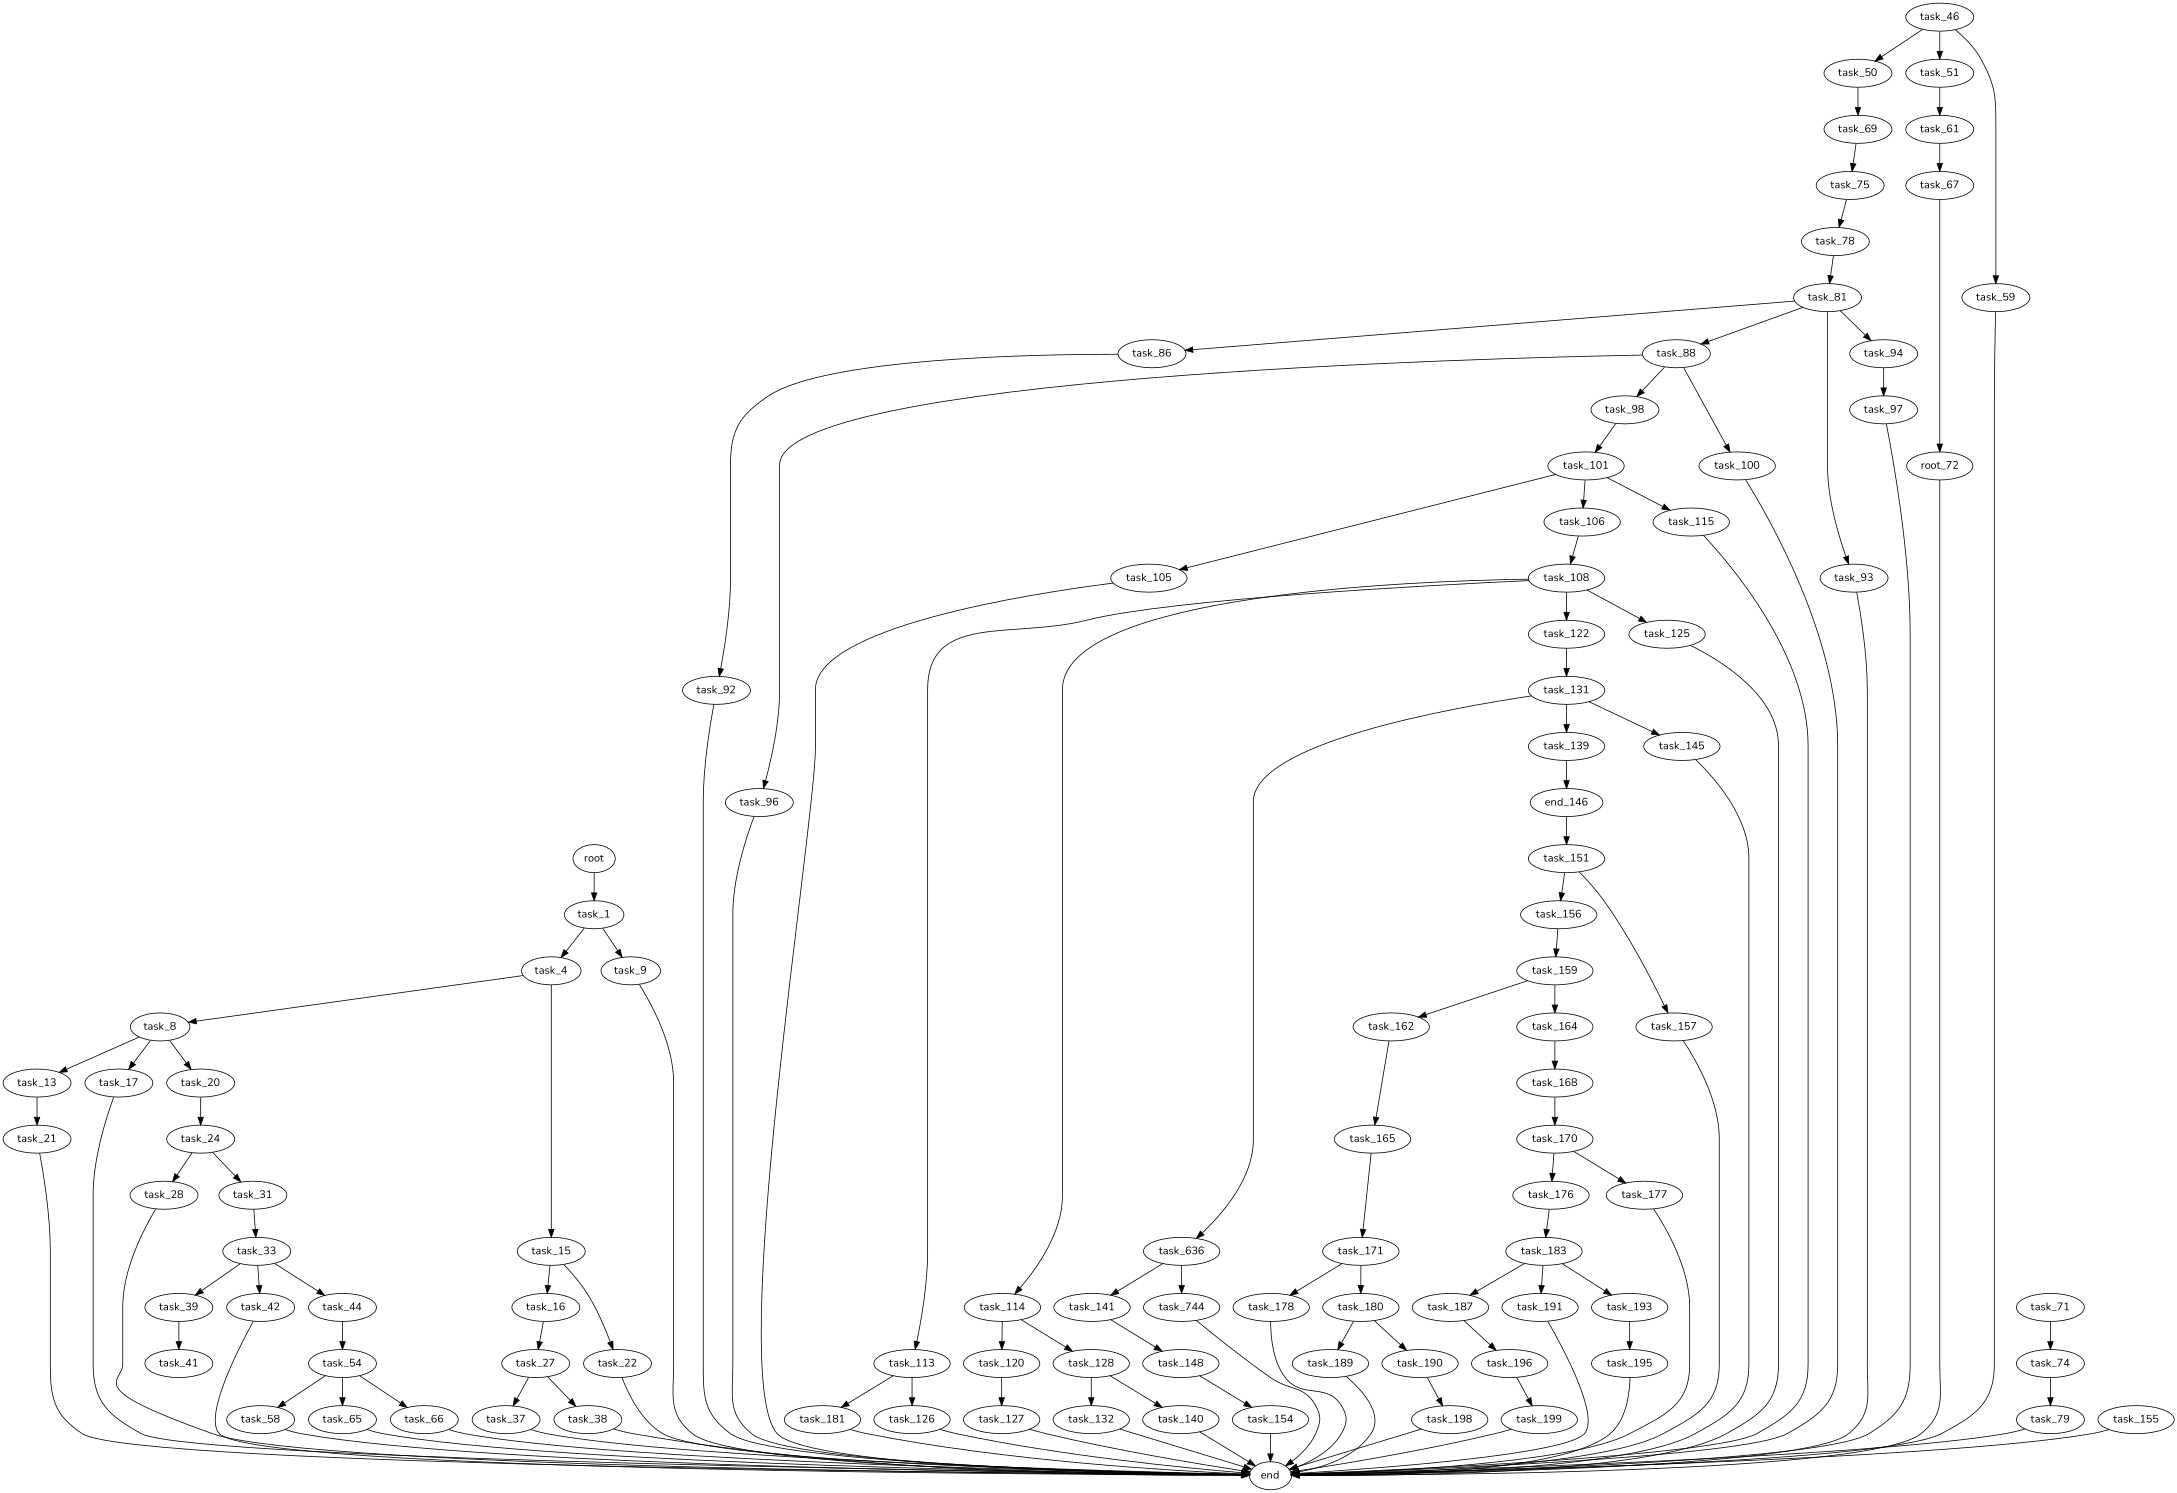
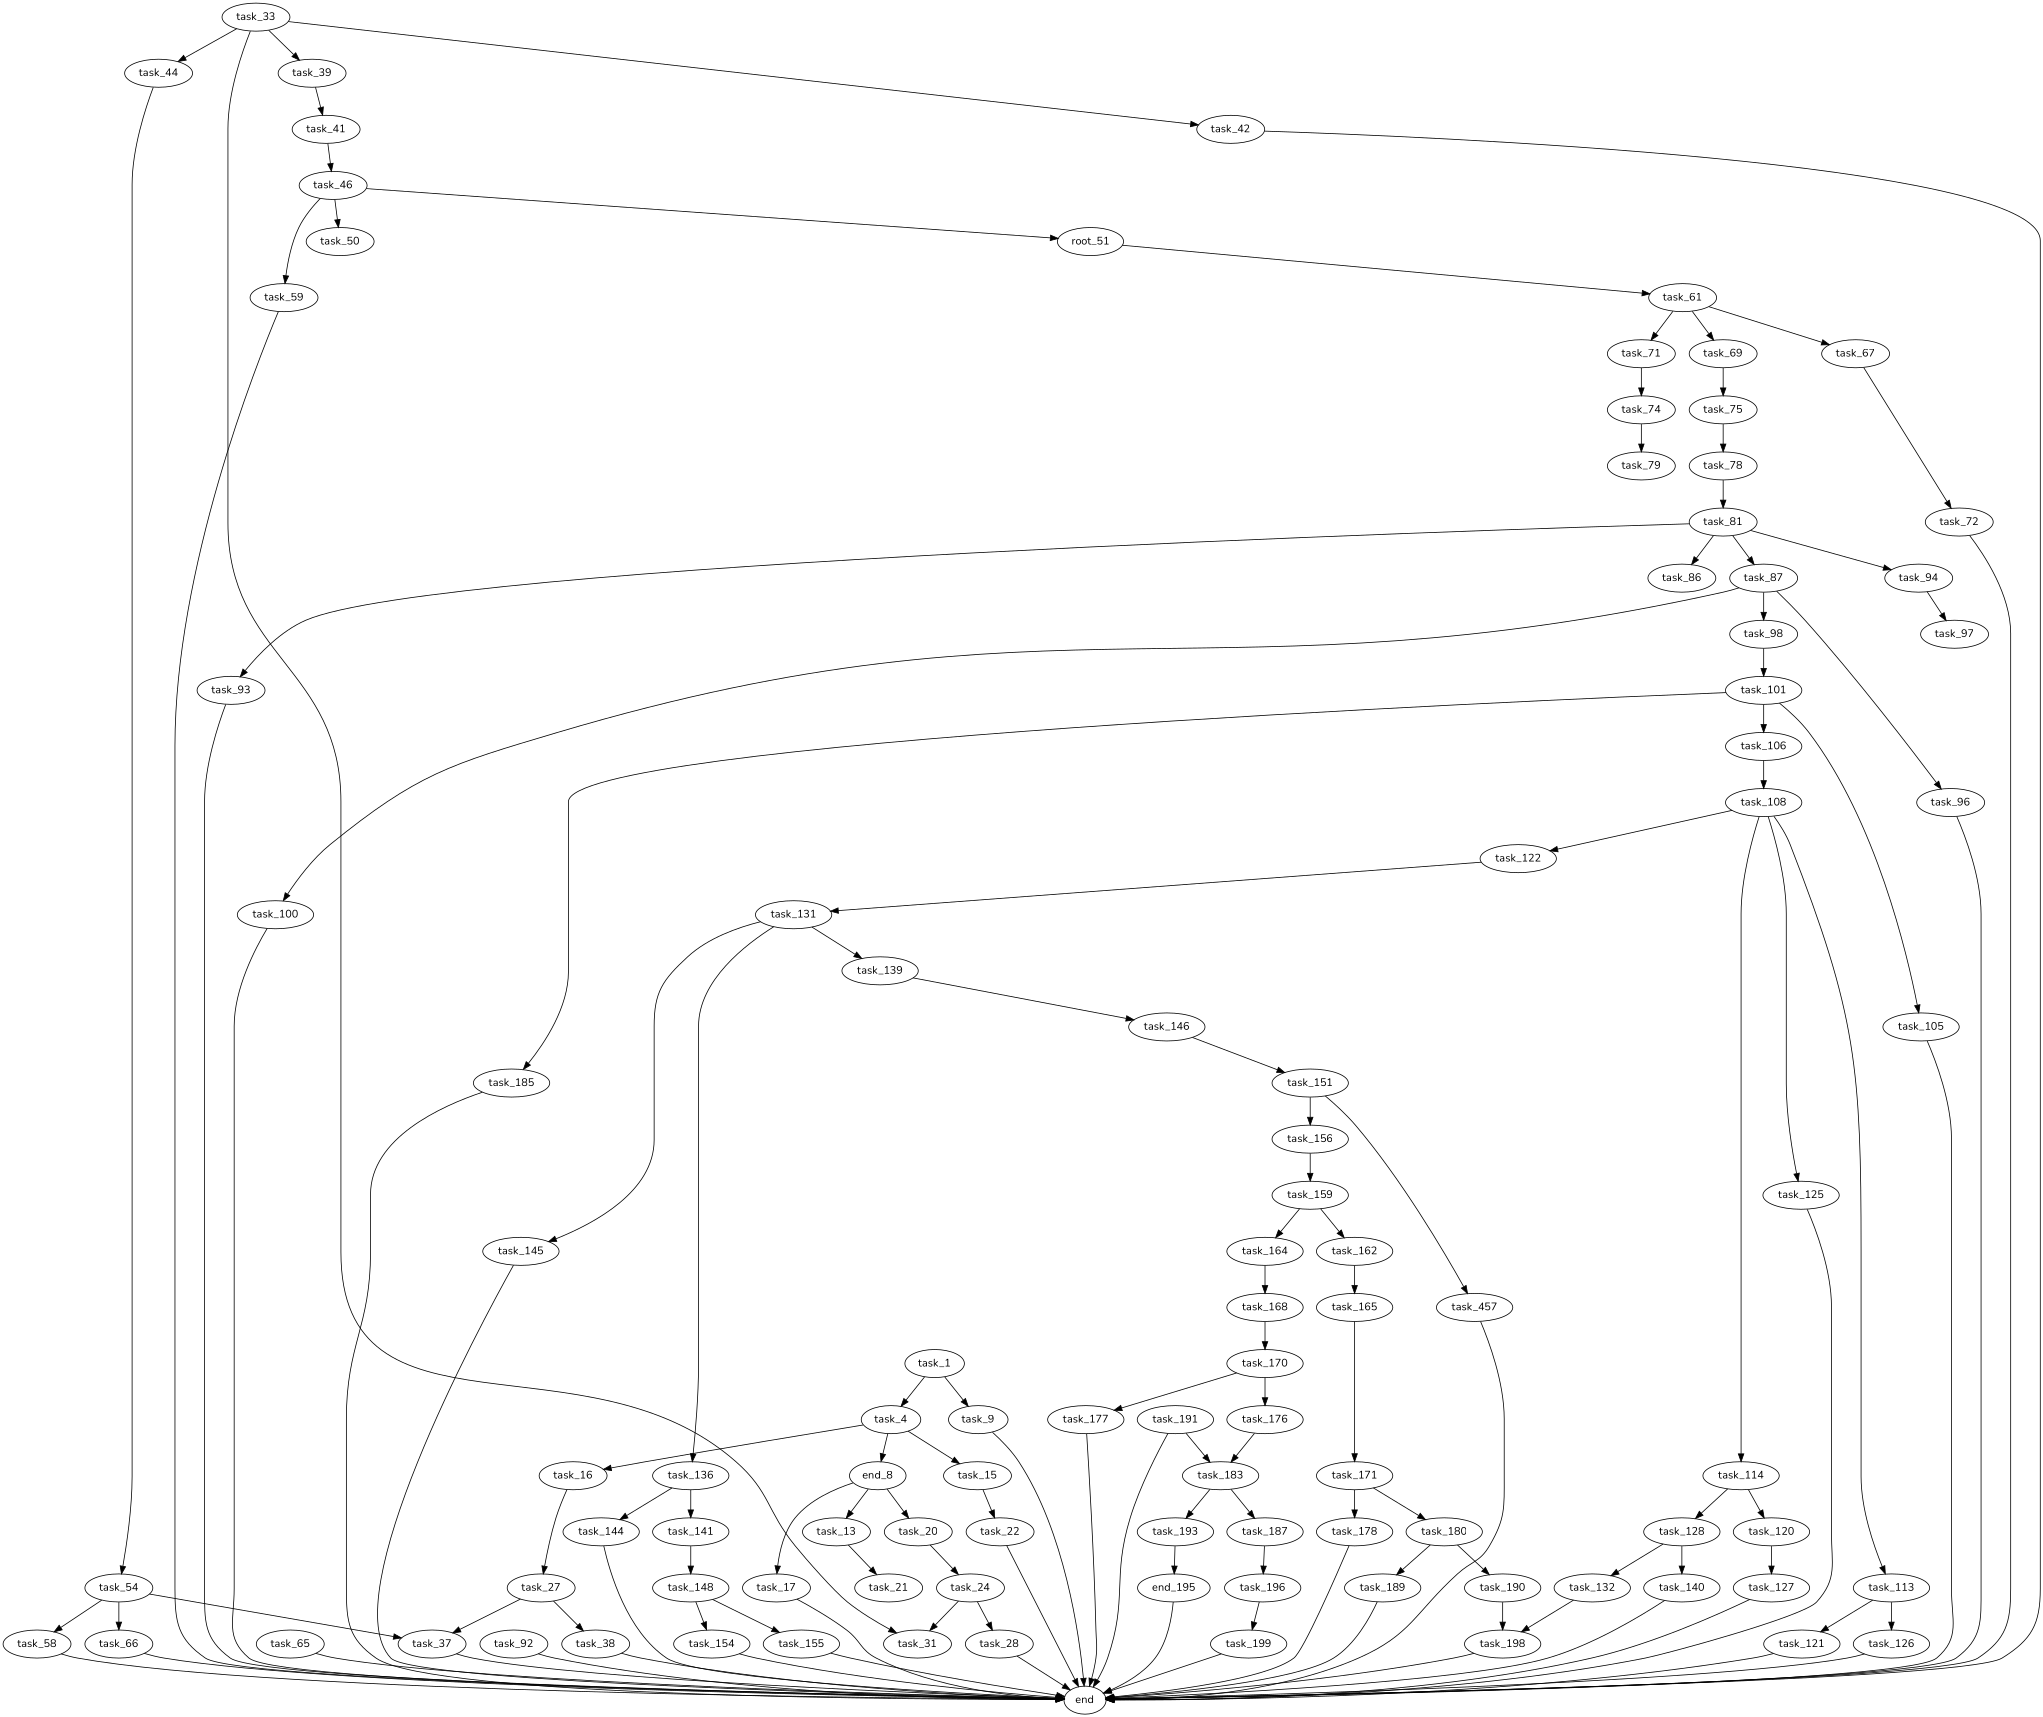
  digraph {
    fontname=Nunito
    node [fontname=Nunito]
    edge [fontname=Nunito]
-   root
    task_1
    task_4
    task_9
-   task_8
+   task_8 [label=end_8]
    task_15
    task_16
    end
    task_13
    task_17
    task_20
    task_22
    task_27
    task_21
    task_24
    task_37
    task_38
    task_28
    task_31
    task_33
    task_39
    task_42
    task_44
    task_41
    task_54
    task_46
    task_50
-   task_51
+   task_51 [label=root_51]
    task_59
    task_58
    task_65
    task_66
    task_61
    task_67
    task_69
    task_71
-   task_72 [label=root_72]
+   task_72
    task_75
    task_74
    task_78
    task_79
    task_81
    task_86
-   task_88
+   task_88 [label=task_87]
    task_93
    task_94
    task_92
    task_96
    task_98
    task_100
    task_97
    task_101
    task_105
    task_106
-   task_115
+   task_115 [label=task_185]
    task_108
    task_113
    task_114
    task_122
    task_125
-   task_121 [label=task_181]
+   task_121
    task_126
    task_120
    task_128
    task_131
    task_127
    task_132
    task_140
-   task_136 [label=task_636]
+   task_136
    task_139
    task_145
    task_141
-   task_144 [label=task_744]
-   task_146 [label=end_146]
+   task_144
+   task_146
    task_148
    task_151
    task_154
    task_155
    task_156
-   task_157
+   task_157 [label=task_457]
    task_159
    task_162
    task_164
    task_165
    task_168
    task_171
    task_170
    task_178
    task_180
    task_176
    task_177
    task_183
    task_189
    task_190
    task_187
    task_191
    task_193
    task_198
    task_196
-   task_195
+   task_195 [label=end_195]
    task_199
-   root -> task_1
    task_1 -> task_4
    task_1 -> task_9
    task_4 -> task_8
    task_4 -> task_15
-   task_15 -> task_16
+   task_4 -> task_16
    task_9 -> end
    task_8 -> task_13
    task_8 -> task_17
    task_8 -> task_20
    task_15 -> task_22
    task_16 -> task_27
    task_13 -> task_21
    task_17 -> end
    task_20 -> task_24
    task_22 -> end
    task_27 -> task_37
    task_27 -> task_38
-   task_21 -> end
    task_24 -> task_28
    task_24 -> task_31
    task_37 -> end
    task_38 -> end
    task_28 -> end
-   task_31 -> task_33
+   task_33 -> task_31
    task_33 -> task_39
    task_33 -> task_42
    task_33 -> task_44
    task_39 -> task_41
    task_42 -> end
    task_44 -> task_54
+   task_41 -> task_46
    task_54 -> task_58
-   task_54 -> task_65
+   task_54 -> task_37
    task_54 -> task_66
    task_46 -> task_50
    task_46 -> task_51
    task_46 -> task_59
    task_51 -> task_61
    task_59 -> end
    task_58 -> end
    task_65 -> end
    task_66 -> end
    task_61 -> task_67
-   task_50 -> task_69
+   task_61 -> task_69
+   task_61 -> task_71
    task_67 -> task_72
    task_69 -> task_75
    task_71 -> task_74
    task_72 -> end
    task_75 -> task_78
    task_74 -> task_79
    task_78 -> task_81
-   task_79 -> end
    task_81 -> task_86
    task_81 -> task_88
    task_81 -> task_93
    task_81 -> task_94
-   task_86 -> task_92
    task_88 -> task_96
    task_88 -> task_98
    task_88 -> task_100
    task_93 -> end
    task_94 -> task_97
    task_92 -> end
    task_96 -> end
    task_98 -> task_101
    task_100 -> end
-   task_97 -> end
    task_101 -> task_105
    task_101 -> task_106
    task_101 -> task_115
    task_105 -> end
    task_106 -> task_108
    task_115 -> end
    task_108 -> task_113
    task_108 -> task_114
    task_108 -> task_122
    task_108 -> task_125
    task_113 -> task_121
    task_113 -> task_126
    task_114 -> task_120
    task_114 -> task_128
    task_122 -> task_131
    task_125 -> end
    task_121 -> end
    task_126 -> end
    task_120 -> task_127
    task_128 -> task_132
    task_128 -> task_140
    task_131 -> task_136
    task_131 -> task_139
    task_131 -> task_145
    task_127 -> end
-   task_132 -> end
+   task_132 -> task_198
    task_140 -> end
    task_136 -> task_141
    task_136 -> task_144
    task_139 -> task_146
    task_145 -> end
    task_141 -> task_148
    task_144 -> end
    task_146 -> task_151
    task_148 -> task_154
+   task_148 -> task_155
    task_151 -> task_156
    task_151 -> task_157
    task_154 -> end
    task_155 -> end
    task_156 -> task_159
    task_157 -> end
    task_159 -> task_162
    task_159 -> task_164
    task_162 -> task_165
    task_164 -> task_168
    task_165 -> task_171
    task_168 -> task_170
    task_171 -> task_178
    task_171 -> task_180
    task_170 -> task_176
    task_170 -> task_177
    task_178 -> end
    task_180 -> task_189
    task_180 -> task_190
    task_176 -> task_183
    task_177 -> end
    task_183 -> task_187
-   task_183 -> task_191
+   task_191 -> task_183
    task_183 -> task_193
    task_189 -> end
    task_190 -> task_198
    task_187 -> task_196
    task_191 -> end
    task_193 -> task_195
    task_198 -> end
    task_196 -> task_199
    task_195 -> end
    task_199 -> end
  }
